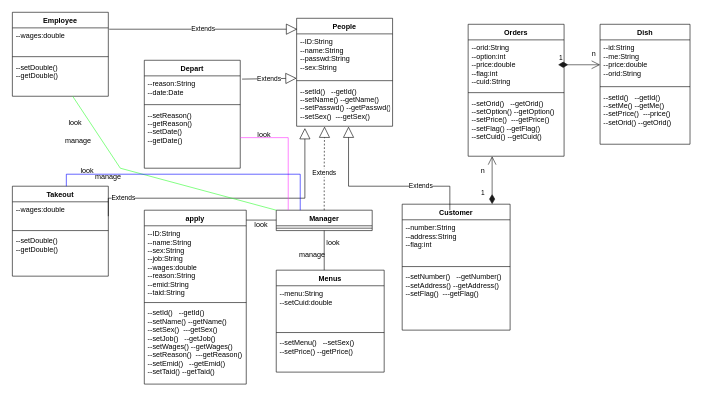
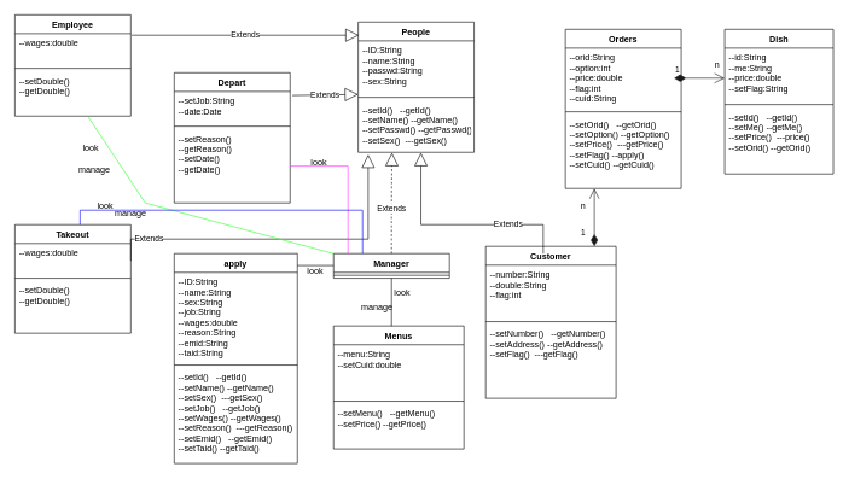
  <mxCell id="0" />
  <mxCell id="1" parent="0" />
  <mxCell id="2" value="People" style="swimlane;fontStyle=1;align=center;verticalAlign=top;childLayout=stackLayout;horizontal=1;startSize=26;horizontalStack=0;resizeParent=1;resizeParentMax=0;resizeLast=0;collapsible=1;marginBottom=0;" vertex="1" parent="1"><mxGeometry x="494" y="30" width="160" height="180" as="geometry"><mxRectangle x="254" y="-180" width="70" height="26" as="alternateBounds" /></mxGeometry></mxCell>
  <mxCell id="3" value="--ID:String &#10;--name:String&#10;--passwd:String&#10;--sex:String" style="text;strokeColor=none;fillColor=none;align=left;verticalAlign=top;spacingLeft=4;spacingRight=4;overflow=hidden;rotatable=0;points=[[0,0.5],[1,0.5]];portConstraint=eastwest;" vertex="1" parent="2"><mxGeometry y="26" width="160" height="74" as="geometry" /></mxCell>
  <mxCell id="4" value="" style="line;strokeWidth=1;fillColor=none;align=left;verticalAlign=middle;spacingTop=-1;spacingLeft=3;spacingRight=3;rotatable=0;labelPosition=right;points=[];portConstraint=eastwest;" vertex="1" parent="2"><mxGeometry y="100" width="160" height="8" as="geometry" /></mxCell>
  <mxCell id="5" value="--setId()   --getId()&#10;--setName() --getName()&#10;--setPasswd() --getPasswd()&#10;--setSex()  ---getSex()" style="text;strokeColor=none;fillColor=none;align=left;verticalAlign=top;spacingLeft=4;spacingRight=4;overflow=hidden;rotatable=0;points=[[0,0.5],[1,0.5]];portConstraint=eastwest;" vertex="1" parent="2"><mxGeometry y="108" width="160" height="72" as="geometry" /></mxCell>
  <mxCell id="6" value="Manager" style="swimlane;fontStyle=1;align=center;verticalAlign=top;childLayout=stackLayout;horizontal=1;startSize=26;horizontalStack=0;resizeParent=1;resizeParentMax=0;resizeLast=0;collapsible=1;marginBottom=0;" vertex="1" parent="1"><mxGeometry x="460" y="350" width="160" height="34" as="geometry" /></mxCell>
  <mxCell id="7" value="" style="line;strokeWidth=1;fillColor=none;align=left;verticalAlign=middle;spacingTop=-1;spacingLeft=3;spacingRight=3;rotatable=0;labelPosition=right;points=[];portConstraint=eastwest;" vertex="1" parent="6"><mxGeometry y="26" width="160" height="8" as="geometry" /></mxCell>
  <mxCell id="8" value="Extends" style="endArrow=block;endSize=16;endFill=0;html=1;rounded=0;edgeStyle=orthogonalEdgeStyle;exitX=0.5;exitY=0;exitDx=0;exitDy=0;entryX=0.291;entryY=1.008;entryDx=0;entryDy=0;entryPerimeter=0;dashed=1;" edge="1" parent="1" source="6" target="5"><mxGeometry x="-0.111" width="160" relative="1" as="geometry"><mxPoint x="89.5" y="290" as="sourcePoint" /><mxPoint x="540" y="220" as="targetPoint" /><mxPoint as="offset" /></mxGeometry></mxCell>
  <mxCell id="9" value="Employee" style="swimlane;fontStyle=1;align=center;verticalAlign=top;childLayout=stackLayout;horizontal=1;startSize=26;horizontalStack=0;resizeParent=1;resizeParentMax=0;resizeLast=0;collapsible=1;marginBottom=0;" vertex="1" parent="1"><mxGeometry x="20" y="20" width="160" height="140" as="geometry" /></mxCell>
  <mxCell id="10" value="--wages:double" style="text;strokeColor=none;fillColor=none;align=left;verticalAlign=top;spacingLeft=4;spacingRight=4;overflow=hidden;rotatable=0;points=[[0,0.5],[1,0.5]];portConstraint=eastwest;" vertex="1" parent="9"><mxGeometry y="26" width="160" height="44" as="geometry" /></mxCell>
  <mxCell id="11" value="" style="line;strokeWidth=1;fillColor=none;align=left;verticalAlign=middle;spacingTop=-1;spacingLeft=3;spacingRight=3;rotatable=0;labelPosition=right;points=[];portConstraint=eastwest;" vertex="1" parent="9"><mxGeometry y="70" width="160" height="8" as="geometry" /></mxCell>
  <mxCell id="12" value="--setDouble()&#10;--getDouble()" style="text;strokeColor=none;fillColor=none;align=left;verticalAlign=top;spacingLeft=4;spacingRight=4;overflow=hidden;rotatable=0;points=[[0,0.5],[1,0.5]];portConstraint=eastwest;" vertex="1" parent="9"><mxGeometry y="78" width="160" height="62" as="geometry" /></mxCell>
  <mxCell id="13" value="Takeout" style="swimlane;fontStyle=1;align=center;verticalAlign=top;childLayout=stackLayout;horizontal=1;startSize=26;horizontalStack=0;resizeParent=1;resizeParentMax=0;resizeLast=0;collapsible=1;marginBottom=0;" vertex="1" parent="1"><mxGeometry x="20" y="310" width="160" height="150" as="geometry" /></mxCell>
  <mxCell id="14" value="--wages:double" style="text;strokeColor=none;fillColor=none;align=left;verticalAlign=top;spacingLeft=4;spacingRight=4;overflow=hidden;rotatable=0;points=[[0,0.5],[1,0.5]];portConstraint=eastwest;" vertex="1" parent="13"><mxGeometry y="26" width="160" height="44" as="geometry" /></mxCell>
  <mxCell id="15" value="" style="line;strokeWidth=1;fillColor=none;align=left;verticalAlign=middle;spacingTop=-1;spacingLeft=3;spacingRight=3;rotatable=0;labelPosition=right;points=[];portConstraint=eastwest;" vertex="1" parent="13"><mxGeometry y="70" width="160" height="8" as="geometry" /></mxCell>
  <mxCell id="16" value="--setDouble()&#10;--getDouble()" style="text;strokeColor=none;fillColor=none;align=left;verticalAlign=top;spacingLeft=4;spacingRight=4;overflow=hidden;rotatable=0;points=[[0,0.5],[1,0.5]];portConstraint=eastwest;" vertex="1" parent="13"><mxGeometry y="78" width="160" height="72" as="geometry" /></mxCell>
  <mxCell id="17" value="Depart" style="swimlane;fontStyle=1;align=center;verticalAlign=top;childLayout=stackLayout;horizontal=1;startSize=26;horizontalStack=0;resizeParent=1;resizeParentMax=0;resizeLast=0;collapsible=1;marginBottom=0;" vertex="1" parent="1"><mxGeometry y="100" width="160" height="180" as="geometry" x="240" /></mxCell>
- <mxCell id="18" value="--reason:String&#10;--date:Date" style="text;strokeColor=none;fillColor=none;align=left;verticalAlign=top;spacingLeft=4;spacingRight=4;overflow=hidden;rotatable=0;points=[[0,0.5],[1,0.5]];portConstraint=eastwest;" vertex="1" parent="17"><mxGeometry y="26" width="160" height="44" as="geometry" /></mxCell>
+ <mxCell id="18" value="--setJob:String&#10;--date:Date" style="text;strokeColor=none;fillColor=none;align=left;verticalAlign=top;spacingLeft=4;spacingRight=4;overflow=hidden;rotatable=0;points=[[0,0.5],[1,0.5]];portConstraint=eastwest;" vertex="1" parent="17"><mxGeometry y="26" width="160" height="44" as="geometry" /></mxCell>
  <mxCell id="19" value="" style="line;strokeWidth=1;fillColor=none;align=left;verticalAlign=middle;spacingTop=-1;spacingLeft=3;spacingRight=3;rotatable=0;labelPosition=right;points=[];portConstraint=eastwest;" vertex="1" parent="17"><mxGeometry y="70" width="160" height="8" as="geometry" /></mxCell>
  <mxCell id="20" value="--setReason()&#10;--getReason()&#10;--setDate()&#10;--getDate()" style="text;strokeColor=none;fillColor=none;align=left;verticalAlign=top;spacingLeft=4;spacingRight=4;overflow=hidden;rotatable=0;points=[[0,0.5],[1,0.5]];portConstraint=eastwest;" vertex="1" parent="17"><mxGeometry y="78" width="160" height="102" as="geometry" /></mxCell>
  <mxCell id="21" value="Extends" style="endArrow=block;endSize=16;endFill=0;html=1;rounded=0;elbow=vertical;exitX=1.009;exitY=0.05;exitDx=0;exitDy=0;exitPerimeter=0;entryX=0.006;entryY=0.101;entryDx=0;entryDy=0;entryPerimeter=0;" edge="1" parent="1" source="10" target="2"><mxGeometry width="160" relative="1" as="geometry"><mxPoint x="384" y="119.5" as="sourcePoint" /><mxPoint x="494" y="119.5" as="targetPoint" /></mxGeometry></mxCell>
  <mxCell id="22" value="Extends" style="endArrow=block;endSize=16;endFill=0;html=1;rounded=0;elbow=vertical;exitX=1.019;exitY=0.123;exitDx=0;exitDy=0;exitPerimeter=0;" edge="1" parent="1" source="18"><mxGeometry width="160" relative="1" as="geometry"><mxPoint x="454" y="179.5" as="sourcePoint" /><mxPoint x="494" y="130" as="targetPoint" /></mxGeometry></mxCell>
  <mxCell id="23" value="Extends" style="endArrow=block;endSize=16;endFill=0;html=1;rounded=0;elbow=vertical;edgeStyle=elbowEdgeStyle;entryX=0.086;entryY=1.042;entryDx=0;entryDy=0;entryPerimeter=0;" edge="1" parent="1" target="5"><mxGeometry x="-0.767" width="160" relative="1" as="geometry"><mxPoint x="180" y="360" as="sourcePoint" /><mxPoint x="340" y="400" as="targetPoint" /><Array as="points"><mxPoint x="300" y="330" /><mxPoint x="340" y="360" /><mxPoint x="210" y="400" /></Array><mxPoint as="offset" /></mxGeometry></mxCell>
  <mxCell id="24" value="Customer" style="swimlane;fontStyle=1;align=center;verticalAlign=top;childLayout=stackLayout;horizontal=1;startSize=26;horizontalStack=0;resizeParent=1;resizeParentMax=0;resizeLast=0;collapsible=1;marginBottom=0;" vertex="1" parent="1"><mxGeometry x="670" y="340" width="180" height="210" as="geometry" /></mxCell>
- <mxCell id="25" value="--number:String&#10;--address:String&#10;--flag:int" style="text;strokeColor=none;fillColor=none;align=left;verticalAlign=top;spacingLeft=4;spacingRight=4;overflow=hidden;rotatable=0;points=[[0,0.5],[1,0.5]];portConstraint=eastwest;" vertex="1" parent="24"><mxGeometry y="26" width="180" height="74" as="geometry" /></mxCell>
+ <mxCell id="25" value="--number:String&#10;--double:String&#10;--flag:int" style="text;strokeColor=none;fillColor=none;align=left;verticalAlign=top;spacingLeft=4;spacingRight=4;overflow=hidden;rotatable=0;points=[[0,0.5],[1,0.5]];portConstraint=eastwest;" vertex="1" parent="24"><mxGeometry y="26" width="180" height="74" as="geometry" /></mxCell>
  <mxCell id="26" value="" style="line;strokeWidth=1;fillColor=none;align=left;verticalAlign=middle;spacingTop=-1;spacingLeft=3;spacingRight=3;rotatable=0;labelPosition=right;points=[];portConstraint=eastwest;" vertex="1" parent="24"><mxGeometry y="100" width="180" height="8" as="geometry" /></mxCell>
  <mxCell id="27" value="--setNumber()   --getNumber()&#10;--setAddress() --getAddress()&#10;--setFlag()  ---getFlag()" style="text;strokeColor=none;fillColor=none;align=left;verticalAlign=top;spacingLeft=4;spacingRight=4;overflow=hidden;rotatable=0;points=[[0,0.5],[1,0.5]];portConstraint=eastwest;" vertex="1" parent="24"><mxGeometry y="108" width="180" height="102" as="geometry" /></mxCell>
  <mxCell id="28" value="Extends" style="endArrow=block;endSize=16;endFill=0;html=1;rounded=0;elbow=vertical;edgeStyle=elbowEdgeStyle;entryX=0.541;entryY=1.008;entryDx=0;entryDy=0;entryPerimeter=0;" edge="1" parent="1" target="5"><mxGeometry x="-0.419" width="160" relative="1" as="geometry"><mxPoint x="749.5" y="350" as="sourcePoint" /><mxPoint x="749.5" y="250" as="targetPoint" /><Array as="points"><mxPoint x="640" y="310" /></Array><mxPoint x="1" as="offset" /></mxGeometry></mxCell>
  <mxCell id="29" value="apply" style="swimlane;fontStyle=1;align=center;verticalAlign=top;childLayout=stackLayout;horizontal=1;startSize=26;horizontalStack=0;resizeParent=1;resizeParentMax=0;resizeLast=0;collapsible=1;marginBottom=0;" vertex="1" parent="1"><mxGeometry y="350" width="170" height="290" as="geometry" x="240" /></mxCell>
  <mxCell id="30" value="--ID:String &#10;--name:String&#10;--sex:String&#10;--job:String&#10;--wages:double&#10;--reason:String&#10;--emid:String&#10;--taid:String " style="text;strokeColor=none;fillColor=none;align=left;verticalAlign=top;spacingLeft=4;spacingRight=4;overflow=hidden;rotatable=0;points=[[0,0.5],[1,0.5]];portConstraint=eastwest;" vertex="1" parent="29"><mxGeometry y="26" width="170" height="124" as="geometry" /></mxCell>
  <mxCell id="31" value="" style="line;strokeWidth=1;fillColor=none;align=left;verticalAlign=middle;spacingTop=-1;spacingLeft=3;spacingRight=3;rotatable=0;labelPosition=right;points=[];portConstraint=eastwest;" vertex="1" parent="29"><mxGeometry y="150" width="170" height="8" as="geometry" /></mxCell>
  <mxCell id="32" value="--setId()   --getId()&#10;--setName() --getName()&#10;--setSex()  ---getSex()&#10;--setJob()   --getJob()&#10;--setWages() --getWages()&#10;--setReason()  ---getReason()&#10;--setEmid()   --getEmid()&#10;--setTaid() --getTaid()" style="text;strokeColor=none;fillColor=none;align=left;verticalAlign=top;spacingLeft=4;spacingRight=4;overflow=hidden;rotatable=0;points=[[0,0.5],[1,0.5]];portConstraint=eastwest;" vertex="1" parent="29"><mxGeometry y="158" width="170" height="132" as="geometry" /></mxCell>
  <mxCell id="33" value="Orders" style="swimlane;fontStyle=1;align=center;verticalAlign=top;childLayout=stackLayout;horizontal=1;startSize=26;horizontalStack=0;resizeParent=1;resizeParentMax=0;resizeLast=0;collapsible=1;marginBottom=0;" vertex="1" parent="1"><mxGeometry x="780" y="40" width="160" height="220" as="geometry" /></mxCell>
  <mxCell id="34" value="--orid:String&#10;--option:int&#10;--price:double&#10;--flag:int&#10;--cuid:String" style="text;strokeColor=none;fillColor=none;align=left;verticalAlign=top;spacingLeft=4;spacingRight=4;overflow=hidden;rotatable=0;points=[[0,0.5],[1,0.5]];portConstraint=eastwest;" vertex="1" parent="33"><mxGeometry y="26" width="160" height="84" as="geometry" /></mxCell>
  <mxCell id="35" value="1" style="endArrow=open;html=1;endSize=12;startArrow=diamondThin;startSize=14;startFill=1;edgeStyle=orthogonalEdgeStyle;align=left;verticalAlign=bottom;rounded=0;strokeColor=#1A1A1A;fillColor=#FF66FF;elbow=vertical;" edge="1" parent="33"><mxGeometry x="-1" y="3" relative="1" as="geometry"><mxPoint x="150" y="67.5" as="sourcePoint" /><mxPoint x="220" y="67.5" as="targetPoint" /></mxGeometry></mxCell>
  <mxCell id="36" value="" style="line;strokeWidth=1;fillColor=none;align=left;verticalAlign=middle;spacingTop=-1;spacingLeft=3;spacingRight=3;rotatable=0;labelPosition=right;points=[];portConstraint=eastwest;" vertex="1" parent="33"><mxGeometry y="110" width="160" height="8" as="geometry" /></mxCell>
- <mxCell id="37" value="--setOrid()   --getOrid()&#10;--setOption() --getOption()&#10;--setPrice()  ---getPrice()&#10;--setFlag() --getFlag()&#10;--setCuid() --getCuid()" style="text;strokeColor=none;fillColor=none;align=left;verticalAlign=top;spacingLeft=4;spacingRight=4;overflow=hidden;rotatable=0;points=[[0,0.5],[1,0.5]];portConstraint=eastwest;" vertex="1" parent="33"><mxGeometry y="118" width="160" height="102" as="geometry" /></mxCell>
+ <mxCell id="37" value="--setOrid()   --getOrid()&#10;--setOption() --getOption()&#10;--setPrice()  ---getPrice()&#10;--setFlag() --apply()&#10;--setCuid() --getCuid()" style="text;strokeColor=none;fillColor=none;align=left;verticalAlign=top;spacingLeft=4;spacingRight=4;overflow=hidden;rotatable=0;points=[[0,0.5],[1,0.5]];portConstraint=eastwest;" vertex="1" parent="33"><mxGeometry y="118" width="160" height="102" as="geometry" /></mxCell>
  <mxCell id="38" value="Dish" style="swimlane;fontStyle=1;align=center;verticalAlign=top;childLayout=stackLayout;horizontal=1;startSize=26;horizontalStack=0;resizeParent=1;resizeParentMax=0;resizeLast=0;collapsible=1;marginBottom=0;" vertex="1" parent="1"><mxGeometry x="1000" y="40" width="150" height="200" as="geometry" /></mxCell>
- <mxCell id="39" value="--id:String&#10;--me:String&#10;--price:double&#10;--orid:String" style="text;strokeColor=none;fillColor=none;align=left;verticalAlign=top;spacingLeft=4;spacingRight=4;overflow=hidden;rotatable=0;points=[[0,0.5],[1,0.5]];portConstraint=eastwest;" vertex="1" parent="38"><mxGeometry y="26" width="150" height="74" as="geometry" /></mxCell>
+ <mxCell id="39" value="--id:String&#10;--me:String&#10;--price:double&#10;--setFlag:String" style="text;strokeColor=none;fillColor=none;align=left;verticalAlign=top;spacingLeft=4;spacingRight=4;overflow=hidden;rotatable=0;points=[[0,0.5],[1,0.5]];portConstraint=eastwest;" vertex="1" parent="38"><mxGeometry y="26" width="150" height="74" as="geometry" /></mxCell>
  <mxCell id="40" value="" style="line;strokeWidth=1;fillColor=none;align=left;verticalAlign=middle;spacingTop=-1;spacingLeft=3;spacingRight=3;rotatable=0;labelPosition=right;points=[];portConstraint=eastwest;" vertex="1" parent="38"><mxGeometry y="100" width="150" height="8" as="geometry" /></mxCell>
  <mxCell id="41" value="--setId()   --getId()&#10;--setMe() --getMe()&#10;--setPrice()  ---price()&#10;--setOrid() --getOrid()" style="text;strokeColor=none;fillColor=none;align=left;verticalAlign=top;spacingLeft=4;spacingRight=4;overflow=hidden;rotatable=0;points=[[0,0.5],[1,0.5]];portConstraint=eastwest;" vertex="1" parent="38"><mxGeometry y="108" width="150" height="92" as="geometry" /></mxCell>
  <mxCell id="42" value="Menus" style="swimlane;fontStyle=1;align=center;verticalAlign=top;childLayout=stackLayout;horizontal=1;startSize=26;horizontalStack=0;resizeParent=1;resizeParentMax=0;resizeLast=0;collapsible=1;marginBottom=0;" vertex="1" parent="1"><mxGeometry x="460" y="450" width="180" height="170" as="geometry" /></mxCell>
  <mxCell id="43" value="--menu:String&#10;--setCuid:double" style="text;strokeColor=none;fillColor=none;align=left;verticalAlign=top;spacingLeft=4;spacingRight=4;overflow=hidden;rotatable=0;points=[[0,0.5],[1,0.5]];portConstraint=eastwest;" vertex="1" parent="42"><mxGeometry y="26" width="180" height="74" as="geometry" /></mxCell>
  <mxCell id="44" value="" style="line;strokeWidth=1;fillColor=none;align=left;verticalAlign=middle;spacingTop=-1;spacingLeft=3;spacingRight=3;rotatable=0;labelPosition=right;points=[];portConstraint=eastwest;" vertex="1" parent="42"><mxGeometry y="100" width="180" height="8" as="geometry" /></mxCell>
- <mxCell id="45" value="--setMenu()   --setSex()&#10;--setPrice() --getPrice()" style="text;strokeColor=none;fillColor=none;align=left;verticalAlign=top;spacingLeft=4;spacingRight=4;overflow=hidden;rotatable=0;points=[[0,0.5],[1,0.5]];portConstraint=eastwest;" vertex="1" parent="42"><mxGeometry y="108" width="180" height="62" as="geometry" /></mxCell>
+ <mxCell id="45" value="--setMenu()   --getMenu()&#10;--setPrice() --getPrice()" style="text;strokeColor=none;fillColor=none;align=left;verticalAlign=top;spacingLeft=4;spacingRight=4;overflow=hidden;rotatable=0;points=[[0,0.5],[1,0.5]];portConstraint=eastwest;" vertex="1" parent="42"><mxGeometry y="108" width="180" height="62" as="geometry" /></mxCell>
  <mxCell id="46" value="" style="endArrow=none;html=1;rounded=0;elbow=vertical;entryX=1;entryY=0.5;entryDx=0;entryDy=0;strokeColor=#FF33FF;" edge="1" parent="1" target="20"><mxGeometry width="50" height="50" relative="1" as="geometry"><mxPoint x="480" y="350" as="sourcePoint" /><mxPoint x="480" y="280" as="targetPoint" /><Array as="points"><mxPoint x="480" y="229" /></Array></mxGeometry></mxCell>
  <mxCell id="47" value="look" style="text;html=1;strokeColor=none;fillColor=none;align=center;verticalAlign=middle;whiteSpace=wrap;rounded=0;" vertex="1" parent="1"><mxGeometry x="410" width="60" height="30" as="geometry" y="210" /></mxCell>
  <mxCell id="48" value="" style="endArrow=none;html=1;rounded=0;elbow=vertical;" edge="1" parent="1"><mxGeometry width="50" height="50" relative="1" as="geometry"><mxPoint x="410" y="366.5" as="sourcePoint" /><mxPoint x="460" y="366.5" as="targetPoint" /></mxGeometry></mxCell>
  <mxCell id="49" value="look" style="text;html=1;strokeColor=none;fillColor=none;align=center;verticalAlign=middle;whiteSpace=wrap;rounded=0;" vertex="1" parent="1"><mxGeometry x="420" y="370" width="30" height="10" as="geometry" /></mxCell>
  <mxCell id="50" value="" style="endArrow=none;html=1;rounded=0;elbow=vertical;strokeColor=#33FF33;" edge="1" parent="1" target="12"><mxGeometry width="50" height="50" relative="1" as="geometry"><mxPoint x="460" y="350" as="sourcePoint" /><mxPoint x="340" y="310" as="targetPoint" /><Array as="points"><mxPoint x="200" y="280" /></Array></mxGeometry></mxCell>
  <mxCell id="51" value="look" style="text;html=1;strokeColor=none;fillColor=none;align=center;verticalAlign=middle;whiteSpace=wrap;rounded=0;" vertex="1" parent="1"><mxGeometry x="120" y="280" width="50" height="10" as="geometry" /></mxCell>
  <mxCell id="52" value="manage" style="text;html=1;strokeColor=none;fillColor=none;align=center;verticalAlign=middle;whiteSpace=wrap;rounded=0;" vertex="1" parent="1"><mxGeometry x="160" y="290" width="40" height="10" as="geometry" /></mxCell>
  <mxCell id="53" value="look" style="text;html=1;strokeColor=none;fillColor=none;align=center;verticalAlign=middle;whiteSpace=wrap;rounded=0;" vertex="1" parent="1"><mxGeometry x="100" y="200" width="50" height="10" as="geometry" /></mxCell>
  <mxCell id="54" value="manage" style="text;html=1;strokeColor=none;fillColor=none;align=center;verticalAlign=middle;whiteSpace=wrap;rounded=0;" vertex="1" parent="1"><mxGeometry x="110" y="230" width="40" height="10" as="geometry" /></mxCell>
  <mxCell id="55" value="" style="endArrow=none;html=1;rounded=0;elbow=vertical;entryX=0.5;entryY=1;entryDx=0;entryDy=0;" edge="1" parent="1" target="6"><mxGeometry width="50" height="50" relative="1" as="geometry"><mxPoint x="540" y="450" as="sourcePoint" /><mxPoint x="540" y="400" as="targetPoint" /><Array as="points" /></mxGeometry></mxCell>
  <mxCell id="56" value="look" style="text;html=1;strokeColor=none;fillColor=none;align=center;verticalAlign=middle;whiteSpace=wrap;rounded=0;" vertex="1" parent="1"><mxGeometry x="540" y="400" width="30" height="10" as="geometry" /></mxCell>
  <mxCell id="57" value="manage" style="text;html=1;strokeColor=none;fillColor=none;align=center;verticalAlign=middle;whiteSpace=wrap;rounded=0;" vertex="1" parent="1"><mxGeometry x="500" y="420" width="40" height="10" as="geometry" /></mxCell>
  <mxCell id="58" value="" style="endArrow=none;html=1;rounded=0;elbow=vertical;edgeStyle=elbowEdgeStyle;entryX=0.25;entryY=0;entryDx=0;entryDy=0;fillColor=#FF66FF;strokeColor=#0000FF;" edge="1" parent="1" target="6"><mxGeometry width="50" height="50" relative="1" as="geometry"><mxPoint x="110" y="310" as="sourcePoint" /><mxPoint x="500" y="340" as="targetPoint" /><Array as="points"><mxPoint x="300" y="290" /></Array></mxGeometry></mxCell>
  <mxCell id="59" value="n" style="text;html=1;strokeColor=none;fillColor=none;align=center;verticalAlign=middle;whiteSpace=wrap;rounded=0;" vertex="1" parent="1"><mxGeometry x="790" y="280" width="30" height="10" as="geometry" /></mxCell>
  <mxCell id="60" value="n" style="text;html=1;strokeColor=none;fillColor=none;align=center;verticalAlign=middle;whiteSpace=wrap;rounded=0;" vertex="1" parent="1"><mxGeometry x="980" y="83" width="20" height="14" as="geometry" /></mxCell>
  <mxCell id="61" value="1" style="endArrow=open;html=1;endSize=12;startArrow=diamondThin;startSize=14;startFill=1;edgeStyle=orthogonalEdgeStyle;align=left;verticalAlign=bottom;rounded=0;strokeColor=#1A1A1A;fillColor=#FF66FF;elbow=vertical;" edge="1" parent="1"><mxGeometry x="-0.75" y="20" relative="1" as="geometry"><mxPoint x="820" y="340" as="sourcePoint" /><mxPoint x="820" y="260" as="targetPoint" /><mxPoint as="offset" /></mxGeometry></mxCell>
